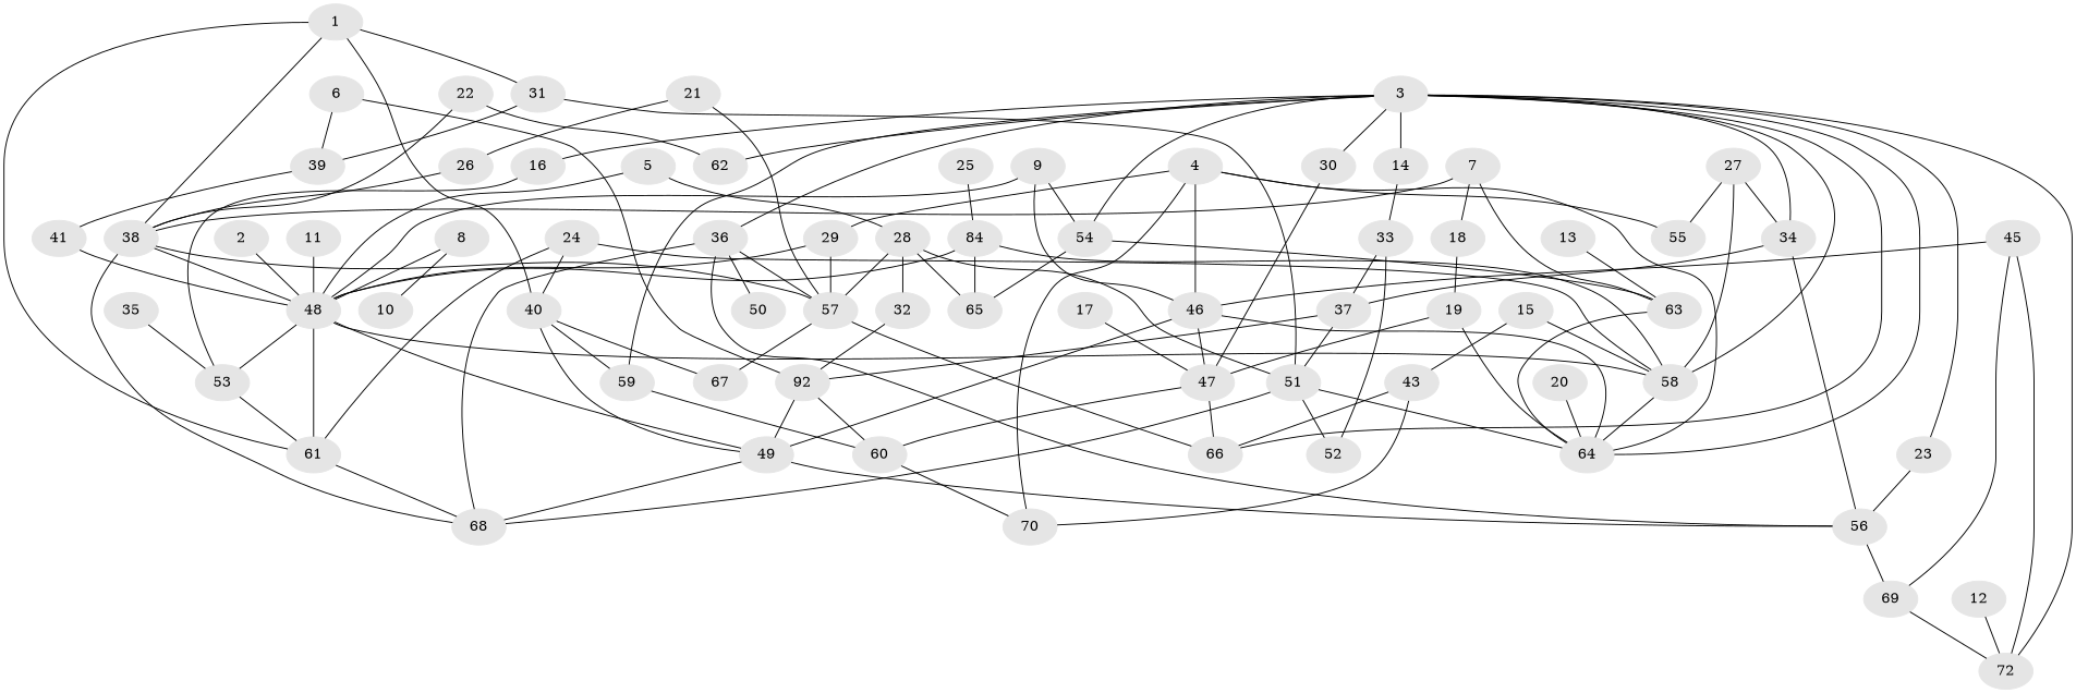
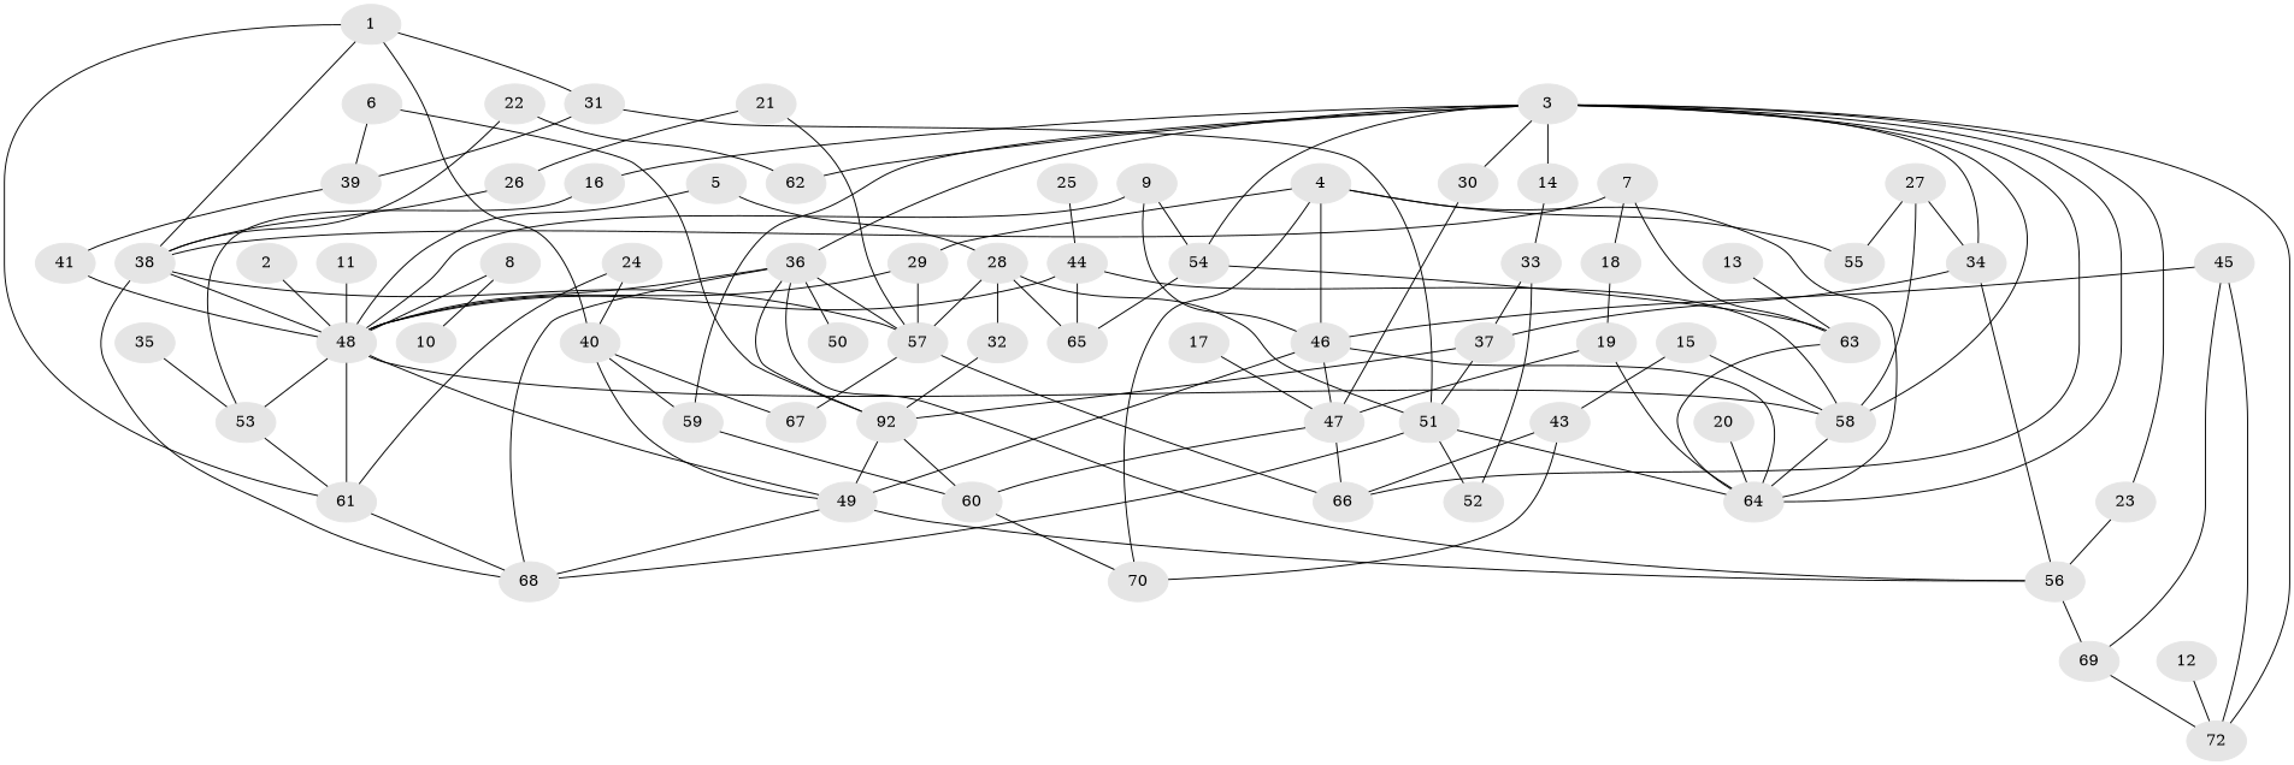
  graph {
    node [color=gray90 style=filled]
    edge [weight=1.0]
    1
    31
    38
    40
    61
    39
    51
    48
    57
    68
    59
    49
    67
    2
    58
    53
    3
    14
    16
    23
    30
    34
    36
    54
    62
    64
    66
    n28 [label=72]
    33
    56
    47
    37
    n33 [label=92]
    50
    63
    65
    60
    4
    29
    46
    55
    70
    5
    28
    32
    6
    41
    7
    18
    19
    8
    10
    9
    11
    12
    13
    52
    15
    43
    17
    20
    21
    26
    22
    69
    24
    25
-   44 [label=84]
+   44
    27
    35
    45
    1 -- 31
    1 -- 38
    1 -- 40
    1 -- 61
    31 -- 39
    31 -- 51
    38 -- 48
    38 -- 57
    38 -- 68
    40 -- 59
    40 -- 49
    40 -- 67
    61 -- 68
    39 -- 41
    51 -- 68
    51 -- 64
    51 -- 52
    48 -- 61
    48 -- 49
    48 -- 58
    48 -- 53
    57 -- 67
    57 -- 66
    59 -- 60
    49 -- 68
    49 -- 56
    2 -- 48
    58 -- 64
    53 -- 61
    3 -- 59
    3 -- 58
    3 -- 14
    3 -- 16
    3 -- 23
    3 -- 30
    3 -- 34
    3 -- 36
    3 -- 54
    3 -- 62
    3 -- 64
    3 -- 66
    3 -- n28
    14 -- 33
    16 -- 53
    23 -- 56
    30 -- 47
    34 -- 56
    34 -- 37
+   36 -- 48
    36 -- 57
    36 -- 68
    36 -- 56
+   36 -- n33
    36 -- 50
    54 -- 63
    54 -- 65
    33 -- 37
    33 -- 52
    56 -- 69 [weight=2.0]
    47 -- 66
    47 -- 60
    37 -- 51
    37 -- n33
    n33 -- 49
    n33 -- 60
    63 -- 64
    60 -- 70
    4 -- 64
    4 -- 29
    4 -- 46
    4 -- 55
    4 -- 70
    29 -- 48
    29 -- 57
    46 -- 49
    46 -- 64
    46 -- 47
    5 -- 48
    5 -- 28
    28 -- 51
    28 -- 57
    28 -- 65
    28 -- 32
    32 -- n33
    6 -- 39
    6 -- n33
    41 -- 48
    7 -- 38
    7 -- 63
    7 -- 18 [weight=2.0]
    18 -- 19
    19 -- 64
    19 -- 47
    8 -- 48
    8 -- 10
    9 -- 48
    9 -- 54
    9 -- 46
    11 -- 48
    12 -- n28
    13 -- 63
    15 -- 58
    15 -- 43
    43 -- 66
    43 -- 70
    17 -- 47
    20 -- 64
    21 -- 57
    21 -- 26
    26 -- 38
    22 -- 38
    22 -- 62
    69 -- n28
    24 -- 40
    24 -- 61
-   24 -- 58
    25 -- 44
    44 -- 48
    44 -- 58
    44 -- 65
    27 -- 58
    27 -- 34
    27 -- 55
    35 -- 53
    45 -- n28
    45 -- 46
    45 -- 69
  }
